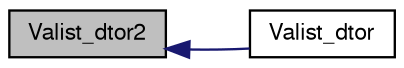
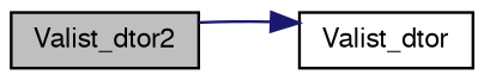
  digraph {
    rankdir=LR
    node [color=black fontname=FreeSans fontsize=10 shape=record style=filled]
    n1 [fillcolor=grey75 fontcolor=black height=0.2 label=Valist_dtor2 width=0.4]
    n2 [fillcolor=white height=0.2 label=Valist_dtor width=0.4]
-   n1 -> n2 [color=midnightblue dir=back fontname=FreeSans fontsize=10 labelfontname=FreeSans labelfontsize=10 style=solid]
+   n2 -> n1 [color=midnightblue dir=back fontname=FreeSans fontsize=10 labelfontname=FreeSans labelfontsize=10 style=solid]
  }
